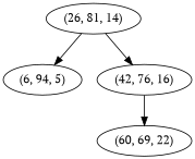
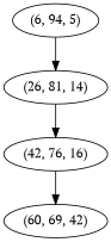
  digraph {
    fontname="PT Serif"
    node [fontname="PT Serif"]
    edge [fontname="PT Serif"]
    "(6, 94, 5)"
    "(26, 81, 14)"
    n3 [label="(42, 76, 16)"]
-   "(60, 69, 22)"
-   "(26, 81, 14)" -> "(6, 94, 5)"
+   "(60, 69, 22)" [label="(60, 69, 42)"]
+   "(6, 94, 5)" -> "(26, 81, 14)"
    "(26, 81, 14)" -> n3
    n3 -> "(60, 69, 22)"
  }
